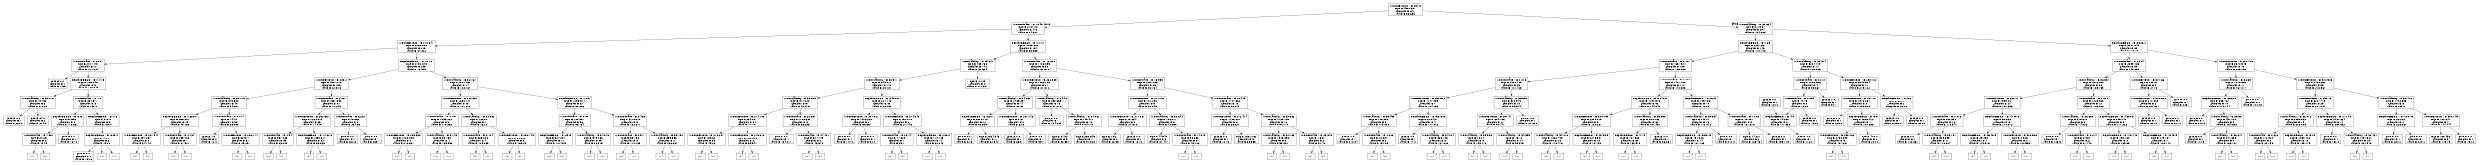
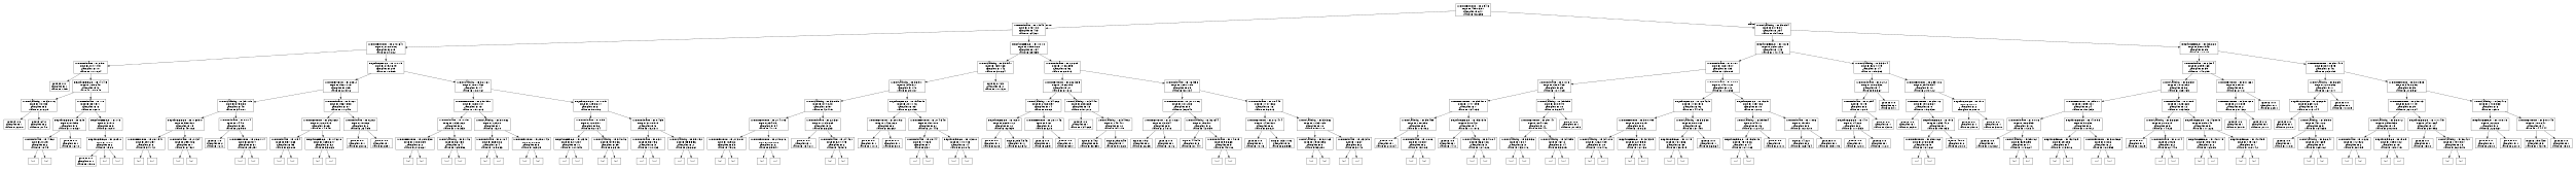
  digraph {
    node [shape=box]
    n1 [label="WOA_TEMP_K <= 294.3\nmse = 4591.391\nsamples = 647\nvalue = 96.653"]
    n2 [label="WOA_Nitrate <= 7.549\nmse = 2487.08\nsamples = 413\nvalue = 64.327"]
    n3 [label="WOA_Salinity <= 35.694\nmse = 3175.37\nsamples = 234\nvalue = 154.082"]
    n4 [label="WOA_TEMP_K <= 278.641\nmse = 2768.806\nsamples = 219\nvalue = 84.802"]
    n5 [label="Depth_GEBCO <= -101.0\nmse = 1059.008\nsamples = 194\nvalue = 39.959"]
    n6 [label="Depth_GEBCO <= -16.5\nmse = 2257.291\nsamples = 149\nvalue = 140.443"]
    n7 [label="Depth_GEBCO <= -3326.0\nmse = 3887.943\nsamples = 85\nvalue = 178.15"]
    n8 [label="WOA_Nitrate <= 2.901\nmse = 2047.491\nsamples = 10\nvalue = 177.824"]
    n9 [label="Depth_GEBCO <= -111.5\nmse = 2192.649\nsamples = 209\nvalue = 78.509"]
    n10 [label="WOA_Salinity <= 35.547\nmse = 469.763\nsamples = 142\nvalue = 30.664"]
    n11 [label="WOA_Nitrate <= 12.609\nmse = 1786.895\nsamples = 52\nvalue = 68.973"]
    n12 [label="mse = 0.0\nsamples = 1\nvalue = 7.95"]
    n13 [label="Depth_GEBCO <= -414.5\nmse = 769.248\nsamples = 9\nvalue = 185.545"]
    n14 [label="WOA_TEMP_K <= 288.2\nmse = 1567.713\nsamples = 135\nvalue = 61.576"]
    n15 [label="WOA_Salinity <= 32.161\nmse = 1881.468\nsamples = 74\nvalue = 108.767"]
    n16 [label="WOA_Salinity <= 33.176\nmse = 48.438\nsamples = 3\nvalue = 216.25"]
    n17 [label="WOA_Nitrate <= 7.0\nmse = 334.571\nsamples = 6\nvalue = 168.0"]
    n18 [label="mse = 0.0\nsamples = 1\nvalue = 220.0"]
    n19 [label="mse = 64.0\nsamples = 2\nvalue = 214.0"]
    n20 [label="Depth_GEBCO <= -6.5\nmse = 81.556\nsamples = 3\nvalue = 178.667"]
    n21 [label="Depth_GEBCO <= -7.5\nmse = 375.0\nsamples = 3\nvalue = 160.0"]
    n22 [label="WOA_Nitrate <= 4.961\nmse = 20.25\nsamples = 2\nvalue = 184.5"]
    n23 [label="mse = 0.0\nsamples = 1\nvalue = 167.0"]
    n24 [label="Depth_GEBCO <= -205.0\nmse = 100.0\nsamples = 2\nvalue = 150.0"]
    n25 [label="(...)"]
    n26 [label="(...)"]
    n27 [label="mse = 0.0\nsamples = 1\nvalue = 190.0"]
    n28 [label="(...)"]
    n29 [label="(...)"]
    n30 [label="WOA_Salinity <= 35.179\nmse = 375.388\nsamples = 48\nvalue = 34.007"]
    n31 [label="WOA_Nitrate <= 5.027\nmse = 1567.858\nsamples = 87\nvalue = 77.245"]
    n32 [label="WOA_TEMP_K <= 290.591\nmse = 1683.107\nsamples = 13\nvalue = 157.273"]
    n33 [label="Depth_GEBCO <= -10.5\nmse = 1293.614\nsamples = 61\nvalue = 98.096"]
    n34 [label="Depth_GEBCO <= -1689.0\nmse = 538.927\nsamples = 15\nvalue = 49.168"]
    n35 [label="WOA_Nitrate <= 0.074\nmse = 144.0\nsamples = 33\nvalue = 26.988"]
    n36 [label="WOA_TEMP_K <= 292.667\nmse = 1222.573\nsamples = 85\nvalue = 74.945"]
    n37 [label="WOA_Nitrate <= 6.261\nmse = 18.062\nsamples = 2\nvalue = 234.85"]
    n38 [label="WOA_TEMP_K <= 287.541\nmse = 257.257\nsamples = 8\nvalue = 34.742"]
    n39 [label="WOA_Nitrate <= 2.734\nmse = 295.486\nsamples = 7\nvalue = 67.527"]
    n40 [label="mse = 1.0\nsamples = 2\nvalue = 72.0"]
    n41 [label="WOA_TEMP_K <= 286.714\nmse = 68.577\nsamples = 31\nvalue = 25.257"]
    n42 [label="(...)"]
    n43 [label="(...)"]
    n44 [label="(...)"]
    n45 [label="(...)"]
    n46 [label="(...)"]
    n47 [label="(...)"]
    n48 [label="WOA_Nitrate <= 0.54\nmse = 557.063\nsamples = 53\nvalue = 63.008"]
    n49 [label="Depth_GEBCO <= -1462.0\nmse = 1693.647\nsamples = 32\nvalue = 93.863"]
    n50 [label="mse = 0.0\nsamples = 1\nvalue = 230.6"]
    n51 [label="mse = 0.0\nsamples = 1\nvalue = 239.1"]
    n52 [label="(...)"]
    n53 [label="(...)"]
    n54 [label="(...)"]
    n55 [label="(...)"]
    n56 [label="WOA_Nitrate <= 0.151\nmse = 1033.222\nsamples = 6\nvalue = 178.333"]
    n57 [label="WOA_Salinity <= 30.062\nmse = 1292.0\nsamples = 7\nvalue = 132.0"]
    n58 [label="WOA_Nitrate <= 0.99\nmse = 728.357\nsamples = 56\nvalue = 92.734"]
    n59 [label="WOA_Nitrate <= 0.465\nmse = 3778.979\nsamples = 5\nvalue = 152.311"]
    n60 [label="WOA_TEMP_K <= 289.338\nmse = 1088.889\nsamples = 2\nvalue = 216.667"]
    n61 [label="WOA_Salinity <= 31.46\nmse = 361.58\nsamples = 4\nvalue = 165.556"]
    n62 [label="WOA_Nitrate <= 0.104\nmse = 865.806\nsamples = 4\nvalue = 109.833"]
    n63 [label="WOA_TEMP_K <= 290.743\nmse = 88.688\nsamples = 3\nvalue = 165.25"]
    n64 [label="(...)"]
    n65 [label="(...)"]
    n66 [label="(...)"]
    n67 [label="(...)"]
    n68 [label="(...)"]
    n69 [label="(...)"]
    n70 [label="(...)"]
    n71 [label="(...)"]
    n72 [label="Depth_GEBCO <= -23.5\nmse = 824.234\nsamples = 17\nvalue = 107.949"]
    n73 [label="WOA_Salinity <= 34.846\nmse = 549.036\nsamples = 39\nvalue = 86.315"]
    n74 [label="WOA_Nitrate <= 0.371\nmse = 53.796\nsamples = 3\nvalue = 110.133"]
    n75 [label="WOA_Salinity <= 35.152\nmse = 555.556\nsamples = 2\nvalue = 236.667"]
    n76 [label="(...)"]
    n77 [label="(...)"]
    n78 [label="(...)"]
    n79 [label="(...)"]
    n80 [label="(...)"]
    n81 [label="(...)"]
    n82 [label="(...)"]
    n83 [label="(...)"]
    n84 [label="WOA_Salinity <= 33.911\nmse = 343.371\nsamples = 140\nvalue = 29.137"]
    n85 [label="mse = 0.723\nsamples = 2\nvalue = 117.321"]
    n86 [label="WOA_TEMP_K <= 282.385\nmse = 1566.793\nsamples = 27\nvalue = 87.812"]
    n87 [label="WOA_Nitrate <= 16.958\nmse = 1297.185\nsamples = 25\nvalue = 50.134"]
    n88 [label="WOA_Salinity <= 33.899\nmse = 344.028\nsamples = 57\nvalue = 42.475"]
    n89 [label="Depth_GEBCO <= -5498.5\nmse = 201.146\nsamples = 83\nvalue = 22.155"]
    n90 [label="WOA_TEMP_K <= 274.103\nmse = 234.051\nsamples = 54\nvalue = 41.191"]
    n91 [label="WOA_Nitrate <= 22.367\nmse = 1783.665\nsamples = 3\nvalue = 66.233"]
    n92 [label="WOA_TEMP_K <= 281.921\nmse = 1422.222\nsamples = 2\nvalue = 56.667"]
    n93 [label="WOA_TEMP_K <= 274.348\nmse = 151.078\nsamples = 81\nvalue = 21.446"]
    n94 [label="WOA_TEMP_K <= 273.087\nmse = 169.62\nsamples = 33\nvalue = 45.26"]
    n95 [label="WOA_TEMP_K <= 275.676\nmse = 268.606\nsamples = 21\nvalue = 35.547"]
    n96 [label="mse = 0.0\nsamples = 1\nvalue = 134.211"]
    n97 [label="WOA_Nitrate <= 24.461\nmse = 324.445\nsamples = 2\nvalue = 43.573"]
    n98 [label="(...)"]
    n99 [label="(...)"]
    n100 [label="(...)"]
    n101 [label="(...)"]
    n102 [label="(...)"]
    n103 [label="(...)"]
    n104 [label="mse = 0.0\nsamples = 1\nvalue = 110.0"]
    n105 [label="mse = 0.0\nsamples = 1\nvalue = 30.0"]
    n106 [label="WOA_Nitrate <= 28.44\nmse = 74.328\nsamples = 7\nvalue = 33.7"]
    n107 [label="Depth_GEBCO <= -138.0\nmse = 140.703\nsamples = 74\nvalue = 20.042"]
    n108 [label="(...)"]
    n109 [label="(...)"]
    n110 [label="(...)"]
    n111 [label="(...)"]
    n112 [label="WOA_Salinity <= 34.666\nmse = 2463.897\nsamples = 14\nvalue = 80.65"]
    n113 [label="WOA_Salinity <= 34.48\nmse = 233.669\nsamples = 13\nvalue = 97.212"]
    n114 [label="WOA_TEMP_K <= 271.706\nmse = 181.283\nsamples = 9\nvalue = 36.845"]
    n115 [label="WOA_Nitrate <= 18.449\nmse = 1707.362\nsamples = 16\nvalue = 56.513"]
    n116 [label="Depth_GEBCO <= -68.0\nmse = 2685.172\nsamples = 12\nvalue = 82.529"]
    n117 [label="WOA_TEMP_K <= 281.746\nmse = 9.61\nsamples = 2\nvalue = 62.8"]
    n118 [label="mse = 0.0\nsamples = 1\nvalue = 134.669"]
    n119 [label="WOA_Salinity <= 34.961\nmse = 149.477\nsamples = 12\nvalue = 94.715"]
    n120 [label="mse = 0.0\nsamples = 1\nvalue = 82.3"]
    n121 [label="mse = 2834.346\nsamples = 11\nvalue = 82.542"]
    n122 [label="mse = 0.0\nsamples = 1\nvalue = 65.9"]
    n123 [label="mse = 0.0\nsamples = 1\nvalue = 59.7"]
    n124 [label="mse = 3.402\nsamples = 5\nvalue = 98.591"]
    n125 [label="mse = 252.645\nsamples = 7\nvalue = 91.323"]
    n126 [label="WOA_TEMP_K <= 271.667\nmse = 13.834\nsamples = 3\nvalue = 24.818"]
    n127 [label="WOA_Salinity <= 32.644\nmse = 156.511\nsamples = 6\nvalue = 42.859"]
    n128 [label="WOA_TEMP_K <= 272.474\nmse = 1428.327\nsamples = 6\nvalue = 68.827"]
    n129 [label="WOA_Salinity <= 33.362\nmse = 1733.729\nsamples = 10\nvalue = 50.718"]
    n130 [label="mse = 1.921\nsamples = 2\nvalue = 26.85"]
    n131 [label="mse = 0.0\nsamples = 1\nvalue = 18.72"]
    n132 [label="mse = 44.549\nsamples = 3\nvalue = 31.447"]
    n133 [label="WOA_Nitrate <= 14.819\nmse = 98.663\nsamples = 3\nvalue = 49.706"]
    n134 [label="(...)"]
    n135 [label="(...)"]
    n136 [label="mse = 0.0\nsamples = 1\nvalue = 70.73"]
    n137 [label="mse = 1631.782\nsamples = 5\nvalue = 68.555"]
    n138 [label="WOA_Salinity <= 32.763\nmse = 1908.396\nsamples = 8\nvalue = 53.291"]
    n139 [label="WOA_Nitrate <= 23.348\nmse = 1.664\nsamples = 2\nvalue = 31.42"]
    n140 [label="(...)"]
    n141 [label="(...)"]
    n142 [label="(...)"]
    n143 [label="(...)"]
    n144 [label="WOA_Nitrate <= 0.107\nmse = 1631.904\nsamples = 135\nvalue = 135.005"]
    n145 [label="WOA_Salinity <= 33.374\nmse = 5224.479\nsamples = 14\nvalue = 189.383"]
    n146 [label="WOA_Nitrate <= 2.304\nmse = 2899.163\nsamples = 39\nvalue = 148.259"]
    n147 [label="WOA_TEMP_K <= 297.479\nmse = 3340.545\nsamples = 46\nvalue = 203.195"]
    n148 [label="WOA_Nitrate <= 0.013\nmse = 1365.463\nsamples = 25\nvalue = 107.425"]
    n149 [label="WOA_Nitrate <= 0.808\nmse = 1491.728\nsamples = 110\nvalue = 140.893"]
    n150 [label="WOA_Nitrate <= 0.272\nmse = 1006.936\nsamples = 4\nvalue = 98.367"]
    n151 [label="WOA_TEMP_K <= 299.102\nmse = 2948.534\nsamples = 10\nvalue = 219.722"]
    n152 [label="WOA_TEMP_K <= 299.518\nmse = 1747.095\nsamples = 7\nvalue = 134.133"]
    n153 [label="WOA_Salinity <= 35.555\nmse = 800.979\nsamples = 18\nvalue = 96.544"]
    n154 [label="Depth_GEBCO <= -2046.5\nmse = 1480.518\nsamples = 92\nvalue = 144.843"]
    n155 [label="Depth_GEBCO <= -52.5\nmse = 1057.36\nsamples = 18\nvalue = 120.6"]
    n156 [label="WOA_Salinity <= 35.459\nmse = 708.292\nsamples = 3\nvalue = 173.082"]
    n157 [label="Depth_GEBCO <= -5375.5\nmse = 978.421\nsamples = 4\nvalue = 111.876"]
    n158 [label="WOA_TEMP_K <= 297.47\nmse = 604.166\nsamples = 17\nvalue = 99.447"]
    n159 [label="mse = -0.0\nsamples = 1\nvalue = 21.053"]
    n160 [label="mse = 0.0\nsamples = 1\nvalue = 218.84"]
    n161 [label="WOA_Nitrate <= 0.006\nmse = 13.834\nsamples = 2\nvalue = 157.83"]
    n162 [label="mse = 0.0\nsamples = 1\nvalue = 74.0"]
    n163 [label="WOA_Salinity <= 34.004\nmse = 566.426\nsamples = 3\nvalue = 127.026"]
    n164 [label="(...)"]
    n165 [label="(...)"]
    n166 [label="(...)"]
    n167 [label="(...)"]
    n168 [label="WOA_Salinity <= 33.936\nmse = 13.04\nsamples = 3\nvalue = 133.176"]
    n169 [label="WOA_Salinity <= 34.959\nmse = 467.2\nsamples = 14\nvalue = 93.315"]
    n170 [label="(...)"]
    n171 [label="(...)"]
    n172 [label="(...)"]
    n173 [label="(...)"]
    n174 [label="WOA_TEMP_K <= 300.799\nmse = 2288.679\nsamples = 31\nvalue = 158.231"]
    n175 [label="WOA_Salinity <= 35.358\nmse = 880.763\nsamples = 61\nvalue = 137.451"]
    n176 [label="WOA_Salinity <= 35.584\nmse = 849.71\nsamples = 15\nvalue = 112.042"]
    n177 [label="WOA_Nitrate <= 1.086\nmse = 15.091\nsamples = 3\nvalue = 161.678"]
    n178 [label="WOA_Salinity <= 34.078\nmse = 1262.789\nsamples = 18\nvalue = 178.476"]
    n179 [label="Depth_GEBCO <= -3733.5\nmse = 2275.581\nsamples = 13\nvalue = 127.38"]
    n180 [label="Depth_GEBCO <= -17.5\nmse = 781.336\nsamples = 60\nvalue = 138.515"]
    n181 [label="mse = -0.0\nsamples = 1\nvalue = 36.364"]
    n182 [label="(...)"]
    n183 [label="(...)"]
    n184 [label="(...)"]
    n185 [label="(...)"]
    n186 [label="(...)"]
    n187 [label="(...)"]
    n188 [label="Depth_GEBCO <= -5251.5\nmse = 451.306\nsamples = 14\nvalue = 107.783"]
    n189 [label="mse = 0.0\nsamples = 1\nvalue = 210.0"]
    n190 [label="mse = 14.221\nsamples = 2\nvalue = 165.434"]
    n191 [label="mse = 0.0\nsamples = 1\nvalue = 159.175"]
    n192 [label="(...)"]
    n193 [label="(...)"]
    n194 [label="WOA_Nitrate <= 0.254\nmse = 40.75\nsamples = 3\nvalue = 120.5"]
    n195 [label="mse = 0.0\nsamples = 1\nvalue = 54.1"]
    n196 [label="WOA_TEMP_K <= 297.12\nmse = 1916.864\nsamples = 8\nvalue = 196.538"]
    n197 [label="Depth_GEBCO <= -9.0\nmse = 600.0\nsamples = 2\nsamples = 280.0"]
    n198 [label="Depth_GEBCO <= -4.0\nmse = 14.222\nsamples = 2\nvalue = 117.333"]
    n199 [label="mse = 0.0\nsamples = 1\nvalue = 130.0"]
    n200 [label="mse = 0.0\nsamples = 1\nvalue = 120.0"]
    n201 [label="mse = 0.0\nsamples = 1\nvalue = 112.0"]
    n202 [label="mse = 0.0\nsamples = 1\nvalue = 265.0"]
    n203 [label="Depth_GEBCO <= -9.5\nmse = 1653.472\nsamples = 7\nvalue = 190.833"]
    n204 [label="mse = 0.0\nsamples = 1\nvalue = 250.0"]
    n205 [label="mse = 0.0\nsamples = 1\nvalue = 300.0"]
    n206 [label="WOA_TEMP_K <= 298.162\nmse = 2738.889\nsamples = 5\nvalue = 181.667"]
    n207 [label="mse = 400.0\nsamples = 2\nvalue = 200.0"]
    n208 [label="(...)"]
    n209 [label="(...)"]
    n210 [label="WOA_Salinity <= 36.337\nmse = 1912.892\nsamples = 36\nvalue = 139.739"]
    n211 [label="WOA_TEMP_K <= 301.661\nmse = 885.07\nsamples = 3\nvalue = 271.8"]
    n212 [label="WOA_Salinity <= 36.69\nmse = 1218.652\nsamples = 11\nvalue = 167.077"]
    n213 [label="WOA_TEMP_K <= 300.503\nmse = 3468.296\nsamples = 35\nvalue = 213.967"]
    n214 [label="WOA_TEMP_K <= 299.11\nmse = 1399.001\nsamples = 24\nvalue = 157.353"]
    n215 [label="WOA_Nitrate <= 0.089\nmse = 1023.623\nsamples = 12\nvalue = 103.583"]
    n216 [label="WOA_TEMP_K <= 300.608\nmse = 210.809\nsamples = 2\nvalue = 287.367"]
    n217 [label="mse = -0.0\nsamples = 1\nvalue = 225.1"]
    n218 [label="WOA_Nitrate <= 0.016\nmse = 866.353\nsamples = 18\nvalue = 173.347"]
    n219 [label="Depth_GEBCO <= -4109.5\nmse = 50.636\nsamples = 6\nvalue = 110.972"]
    n220 [label="WOA_Salinity <= 36.668\nmse = 218.615\nsamples = 3\nvalue = 74.023"]
    n221 [label="Depth_GEBCO <= -4680.5\nmse = 805.748\nsamples = 9\nvalue = 117.226"]
    n222 [label="mse = 0.0\nsamples = 1\nvalue = 102.367"]
    n223 [label="WOA_Salinity <= 35.767\nmse = 529.695\nsamples = 17\nvalue = 178.604"]
    n224 [label="Depth_GEBCO <= -5246.5\nmse = 29.298\nsamples = 4\nvalue = 113.576"]
    n225 [label="WOA_TEMP_K <= 300.568\nmse = 0.306\nsamples = 2\nvalue = 100.553"]
    n226 [label="(...)"]
    n227 [label="(...)"]
    n228 [label="(...)"]
    n229 [label="(...)"]
    n230 [label="(...)"]
    n231 [label="(...)"]
    n232 [label="mse = 0.0\nsamples = 1\nvalue = 106.9"]
    n233 [label="WOA_Nitrate <= 0.074\nmse = 2.923\nsamples = 2\nvalue = 67.448"]
    n234 [label="Depth_GEBCO <= -4877.5\nmse = 193.488\nsamples = 2\nvalue = 163.89"]
    n235 [label="Depth_GEBCO <= -4045.5\nmse = 449.167\nsamples = 7\nvalue = 108.742"]
    n236 [label="(...)"]
    n237 [label="(...)"]
    n238 [label="(...)"]
    n239 [label="(...)"]
    n240 [label="(...)"]
    n241 [label="(...)"]
    n242 [label="mse = 0.0\nsamples = 1\nvalue = 307.9"]
    n243 [label="mse = 0.0\nsamples = 1\nvalue = 277.1"]
    n244 [label="Depth_GEBCO <= -2662.5\nmse = 669.122\nsamples = 10\nvalue = 173.144"]
    n245 [label="mse = 0.0\nsamples = 1\nvalue = 70.009"]
    n246 [label="WOA_TEMP_K <= 298.73\nmse = 3207.719\nsamples = 29\nvalue = 227.024"]
    n247 [label="WOA_Salinity <= 36.416\nmse = 1408.333\nsamples = 6\nvalue = 165.0"]
    n248 [label="mse = 0.0\nsamples = 1\nvalue = 210.0"]
    n249 [label="WOA_Salinity <= 35.98\nmse = 437.722\nsamples = 9\nvalue = 164.638"]
    n250 [label="mse = 0.0\nsamples = 1\nvalue = 110.3"]
    n251 [label="WOA_Salinity <= 36.647\nmse = 207.639\nsamples = 8\nvalue = 169.167"]
    n252 [label="(...)"]
    n253 [label="(...)"]
    n254 [label="WOA_Salinity <= 36.072\nmse = 2950.932\nsamples = 15\nvalue = 206.088"]
    n255 [label="Depth_GEBCO <= -1714.5\nmse = 2427.664\nsamples = 14\nvalue = 250.952"]
    n256 [label="Depth_GEBCO <= -1081.5\nmse = 22.222\nsamples = 2\nvalue = 226.667"]
    n257 [label="WOA_TEMP_K <= 300.749\nmse = 180.247\nsamples = 4\nvalue = 144.444"]
    n258 [label="WOA_Nitrate <= 0.222\nmse = 172.922\nsamples = 2\nvalue = 287.95"]
    n259 [label="Depth_GEBCO <= -90.5\nmse = 1898.182\nsamples = 13\nvalue = 189.715"]
    n260 [label="mse = 0.0\nsamples = 1\nvalue = 150.0"]
    n261 [label="WOA_Salinity <= 36.427\nmse = 1497.507\nsamples = 13\nvalue = 261.579"]
    n262 [label="(...)"]
    n263 [label="(...)"]
    n264 [label="(...)"]
    n265 [label="(...)"]
    n266 [label="(...)"]
    n267 [label="(...)"]
    n268 [label="mse = 0.0\nsamples = 1\nvalue = 230.0"]
    n269 [label="mse = 0.0\nsamples = 1\nvalue = 220.0"]
    n270 [label="mse = 198.438\nsamples = 3\nvalue = 143.75"]
    n271 [label="mse = 0.0\nsamples = 1\nvalue = 150.0"]
    n1 -> n2 [headlabel=True labelangle=45 labeldistance=2.5]
    n1 -> n3 [headlabel=False labelangle=-45 labeldistance=2.5]
    n2 -> n4
    n2 -> n5
    n3 -> n6
    n3 -> n7
    n4 -> n8
    n4 -> n9
    n5 -> n10
    n5 -> n11
    n6 -> n144
    n6 -> n145
    n7 -> n146
    n7 -> n147
    n8 -> n12
    n8 -> n13
    n9 -> n14
    n9 -> n15
    n10 -> n84
    n10 -> n85
    n11 -> n86
    n11 -> n87
    n13 -> n16
    n13 -> n17
    n14 -> n30
    n14 -> n31
    n15 -> n32
    n15 -> n33
    n16 -> n18
    n16 -> n19
    n17 -> n20
    n17 -> n21
    n20 -> n22
    n20 -> n23
    n21 -> n24
    n22 -> n25
    n22 -> n26
    n24 -> n27
    n24 -> n28
    n24 -> n29
    n30 -> n34
    n30 -> n35
    n31 -> n36
    n31 -> n37
    n32 -> n56
    n32 -> n57
    n33 -> n58
    n33 -> n59
    n34 -> n38
    n34 -> n39
    n35 -> n40
    n35 -> n41
    n36 -> n48
    n36 -> n49
    n37 -> n50
    n37 -> n51
    n38 -> n42
    n38 -> n43
    n39 -> n44
    n39 -> n45
    n41 -> n46
    n41 -> n47
    n48 -> n52
    n48 -> n53
    n49 -> n54
    n49 -> n55
    n56 -> n60
    n56 -> n61
    n57 -> n62
    n57 -> n63
    n58 -> n72
    n58 -> n73
    n59 -> n74
    n59 -> n75
    n60 -> n64
    n60 -> n65
    n61 -> n66
    n61 -> n67
    n62 -> n68
    n62 -> n69
    n63 -> n70
    n63 -> n71
    n72 -> n76
    n72 -> n77
    n73 -> n78
    n73 -> n79
    n74 -> n80
    n74 -> n81
    n75 -> n82
    n75 -> n83
    n84 -> n88
    n84 -> n89
    n86 -> n112
    n86 -> n113
    n87 -> n114
    n87 -> n115
    n88 -> n90
    n88 -> n91
    n89 -> n92
    n89 -> n93
    n90 -> n94
    n90 -> n95
    n91 -> n96
    n91 -> n97
    n92 -> n104
    n92 -> n105
    n93 -> n106
    n93 -> n107
    n94 -> n98
    n94 -> n99
    n95 -> n100
    n95 -> n101
    n97 -> n102
    n97 -> n103
    n106 -> n108
    n106 -> n109
    n107 -> n110
    n107 -> n111
    n112 -> n116
    n112 -> n117
    n113 -> n118
    n113 -> n119
    n114 -> n126
    n114 -> n127
    n115 -> n128
    n115 -> n129
    n116 -> n120
    n116 -> n121
    n117 -> n122
    n117 -> n123
    n119 -> n124
    n119 -> n125
    n126 -> n130
    n126 -> n131
    n127 -> n132
    n127 -> n133
    n128 -> n136
    n128 -> n137
    n129 -> n138
    n129 -> n139
    n133 -> n134
    n133 -> n135
    n138 -> n140
    n138 -> n141
    n139 -> n142
    n139 -> n143
    n144 -> n148
    n144 -> n149
    n145 -> n150
    n145 -> n151
    n146 -> n210
    n146 -> n211
    n147 -> n212
    n147 -> n213
    n148 -> n152
    n148 -> n153
    n149 -> n154
    n149 -> n155
    n150 -> n194
    n150 -> n195
    n151 -> n196
    n151 -> n197
    n152 -> n156
    n152 -> n157
    n153 -> n158
    n153 -> n159
    n154 -> n174
    n154 -> n175
    n155 -> n176
    n155 -> n177
    n156 -> n160
    n156 -> n161
    n157 -> n162
    n157 -> n163
    n158 -> n168
    n158 -> n169
    n161 -> n164
    n161 -> n165
    n163 -> n166
    n163 -> n167
    n168 -> n170
    n168 -> n171
    n169 -> n172
    n169 -> n173
    n174 -> n178
    n174 -> n179
    n175 -> n180
    n175 -> n181
    n176 -> n188
    n176 -> n189
    n177 -> n190
    n177 -> n191
    n178 -> n182
    n178 -> n183
    n179 -> n184
    n179 -> n185
    n180 -> n186
    n180 -> n187
    n188 -> n192
    n188 -> n193
    n194 -> n198
    n194 -> n199
    n196 -> n202
    n196 -> n203
    n197 -> n204
    n197 -> n205
-   n200 -> n198
+   n198 -> n200
    n198 -> n201
    n203 -> n206
    n203 -> n207
    n206 -> n208
    n206 -> n209
    n210 -> n214
    n210 -> n215
    n211 -> n216
    n211 -> n217
    n212 -> n244
    n212 -> n245
    n213 -> n246
    n213 -> n247
    n214 -> n218
    n214 -> n219
    n215 -> n220
    n215 -> n221
    n216 -> n242
    n216 -> n243
    n218 -> n222
    n218 -> n223
    n219 -> n224
    n219 -> n225
    n220 -> n232
    n220 -> n233
    n221 -> n234
    n221 -> n235
    n223 -> n226
    n223 -> n227
    n224 -> n228
    n224 -> n229
    n225 -> n230
    n225 -> n231
    n233 -> n236
    n233 -> n237
    n234 -> n238
    n234 -> n239
    n235 -> n240
    n235 -> n241
    n244 -> n248
    n244 -> n249
    n246 -> n254
    n246 -> n255
    n247 -> n256
    n247 -> n257
    n249 -> n250
    n249 -> n251
    n251 -> n252
    n251 -> n253
    n254 -> n258
    n254 -> n259
    n255 -> n260
    n255 -> n261
    n256 -> n268
    n256 -> n269
    n257 -> n270
    n257 -> n271
    n258 -> n262
    n258 -> n263
    n259 -> n264
    n259 -> n265
    n261 -> n266
    n261 -> n267
  }
